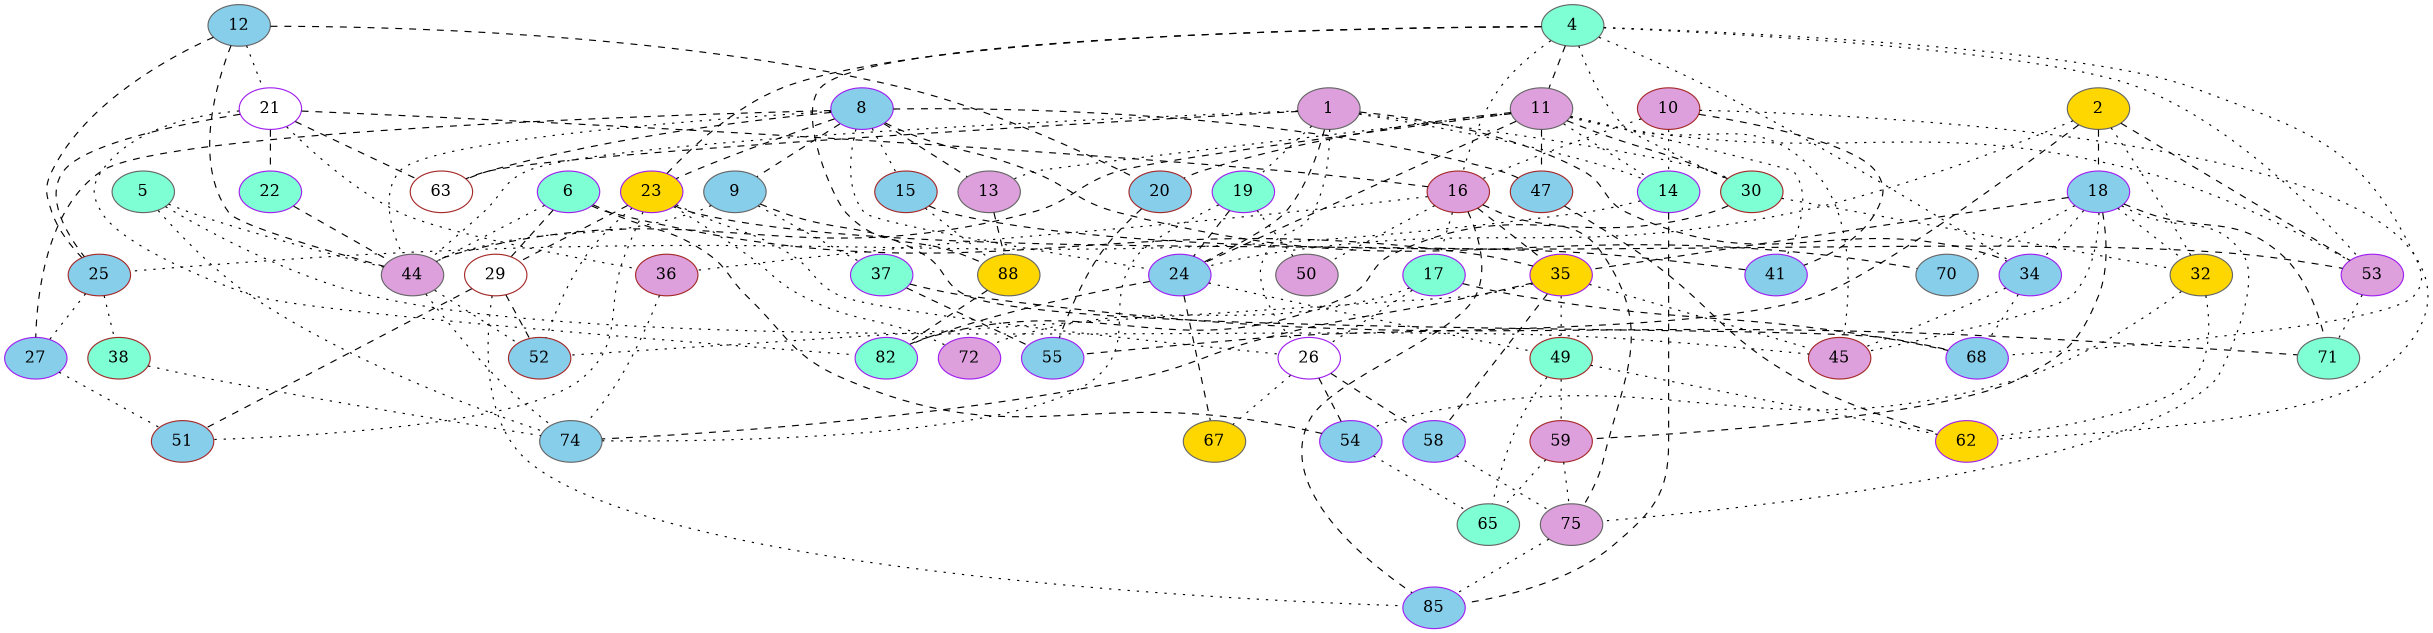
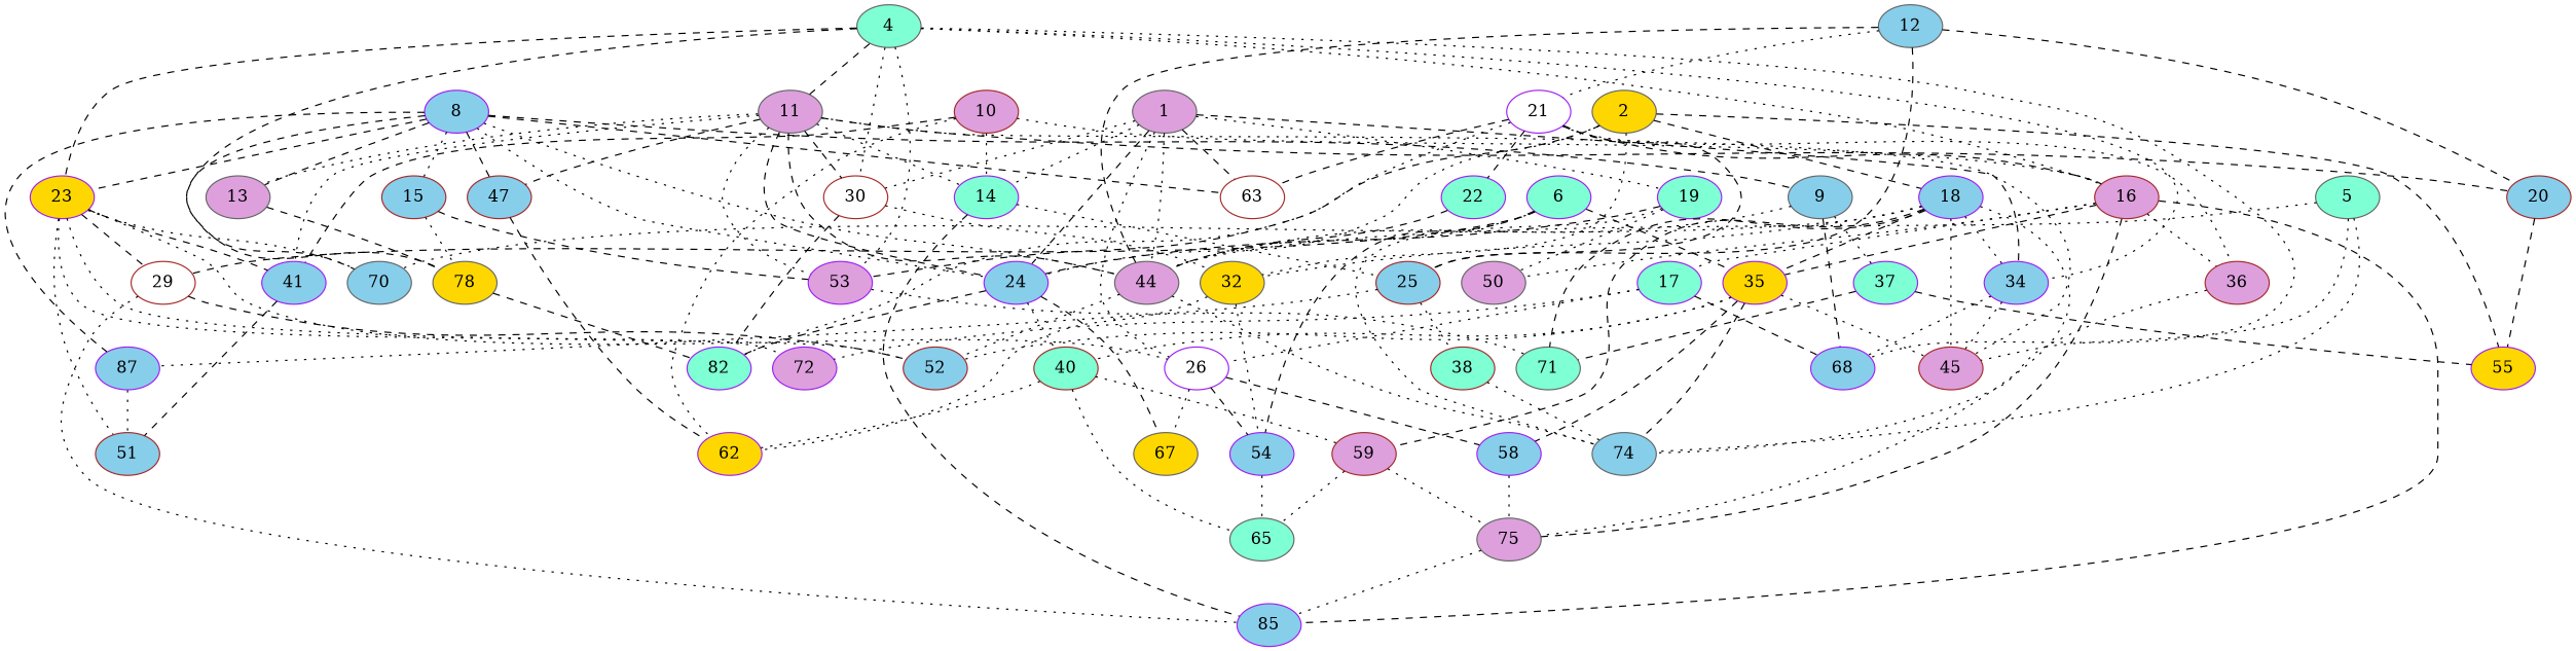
  graph {
    node [color=purple fillcolor=skyblue style=filled]
    edge [style=dotted]
    1 [color=gray40 fillcolor=plum super="+77+3"]
    14 [fillcolor=aquamarine super="+57"]
    19 [fillcolor=aquamarine]
    24 [super="+79"]
    26 [fillcolor=white]
-   30 [color=brown fillcolor=aquamarine super="+39"]
+   30 [color=brown fillcolor=white super="+39"]
    34
    44 [color=gray40 fillcolor=plum super="+49+83"]
    63 [color=brown fillcolor=white]
    25 [color=brown super="+43"]
    85
    74 [color=gray40]
    50 [color=gray40 fillcolor=plum]
    82 [fillcolor=aquamarine]
-   40 [color=brown fillcolor=aquamarine label=49]
+   40 [color=brown fillcolor=aquamarine]
    67 [color=gray40 fillcolor=gold]
    54
    58
    32 [color=gray40 fillcolor=gold]
    68
    45 [color=brown fillcolor=plum]
    52 [color=brown]
    2 [color=gray40 fillcolor=gold super="+76"]
    18 [super="+31"]
    53 [fillcolor=plum super="+61"]
-   55
+   55 [fillcolor=gold]
    35 [fillcolor=gold super="+80+66"]
    70 [color=gray40]
    75 [color=gray40 fillcolor=plum]
    59 [color=brown fillcolor=plum]
    71 [color=gray40 fillcolor=aquamarine]
    62 [fillcolor=gold]
    4 [color=gray40 fillcolor=aquamarine super="+7"]
    11 [color=gray40 fillcolor=plum super="+48"]
    16 [color=brown fillcolor=plum super="+69+84"]
    23 [fillcolor=gold super="+81+60"]
-   78 [color=gray40 fillcolor=gold label=88]
+   78 [color=gray40 fillcolor=gold]
    13 [color=gray40 fillcolor=plum]
    47 [color=brown]
    41
    20 [color=brown]
    17 [fillcolor=aquamarine]
    36 [color=brown fillcolor=plum super="+42"]
    29 [color=brown fillcolor=white]
    72 [fillcolor=plum]
    51 [color=brown]
    5 [color=gray40 fillcolor=aquamarine super="+46"]
    6 [fillcolor=aquamarine]
    65 [color=gray40 fillcolor=aquamarine]
    8 [super="+56+64"]
    9 [color=gray40]
    15 [color=brown]
-   27
+   27 [label=87]
    37 [fillcolor=aquamarine]
    10 [color=brown fillcolor=plum super="+73"]
    12 [color=gray40]
    21 [fillcolor=white]
    22 [fillcolor=aquamarine]
    38 [color=brown fillcolor=aquamarine]
    1 -- 14
    1 -- 19
    1 -- 24 [style=dashed]
    1 -- 26
    1 -- 30
    1 -- 34 [style=dashed]
    1 -- 44
    1 -- 63 [style=dashed]
    14 -- 25
    14 -- 85 [style=dashed]
    19 -- 24 [style=dashed]
    19 -- 74
    19 -- 50
    24 -- 82 [style=dashed]
    24 -- 40
    24 -- 67 [style=dashed]
    26 -- 67
    26 -- 54 [style=dashed]
    26 -- 58 [style=dashed]
    30 -- 82 [style=dashed]
    30 -- 32
    34 -- 68
    34 -- 45
    44 -- 74
    44 -- 52
    25 -- 27
    25 -- 38
    40 -- 59
    40 -- 62
    40 -- 65
    54 -- 65
    58 -- 75
    32 -- 54
    32 -- 62
    2 -- 24 [weight=2]
    2 -- 32
    2 -- 18 [style=dashed]
    2 -- 53 [style=dashed]
    2 -- 55 [style=dashed]
    18 -- 34
    18 -- 32
    18 -- 45
    18 -- 35 [style=dashed]
    18 -- 70
    18 -- 75
    18 -- 59 [style=dashed]
    18 -- 71 [style=dashed]
    53 -- 71
    35 -- 74 [style=dashed]
    35 -- 40
    35 -- 58 [style=dashed]
    35 -- 45
    35 -- 52
    75 -- 85
    59 -- 75
    59 -- 65
    4 -- 30
    4 -- 34
    4 -- 68
    4 -- 53
    4 -- 11 [style=dashed]
    4 -- 16
    4 -- 23 [style=dashed]
    4 -- 78 [style=dashed]
    11 -- 14
    11 -- 24 [style=dashed]
    11 -- 30 [style=dashed]
    11 -- 44 [style=dashed weight=2]
    11 -- 45
    11 -- 53
    11 -- 13
    11 -- 47 [style=dashed]
    11 -- 41
    11 -- 20 [style=dashed]
    16 -- 85 [style=dashed]
    16 -- 50
    16 -- 35 [style=dashed]
    16 -- 75 [style=dashed]
    16 -- 17
    16 -- 36
    23 -- 26
    23 -- 52
+   23 -- 70
    23 -- 41 [style=dashed]
    23 -- 29 [style=dashed]
    23 -- 72
    23 -- 51
    78 -- 82 [style=dashed]
    13 -- 78 [style=dashed]
    47 -- 62 [style=dashed]
-   29 -- 51 [style=dashed]
+   41 -- 51 [style=dashed]
    20 -- 55 [style=dashed]
    17 -- 26
    17 -- 68 [style=dashed]
    17 -- 72
    36 -- 74
    29 -- 85
    29 -- 52 [style=dashed]
    5 -- 44
    5 -- 74
    5 -- 45
    6 -- 44
    6 -- 54 [style=dashed]
    6 -- 35 [style=dashed]
    6 -- 29 [style=dashed]
    8 -- 24
    8 -- 44
    8 -- 63 [style=dashed]
    8 -- 70 [style=dashed]
    8 -- 23 [style=dashed]
    8 -- 13 [style=dashed]
    8 -- 47 [style=dashed]
    8 -- 9 [style=dashed]
    8 -- 15
    8 -- 27 [style=dashed]
    9 -- 44
    9 -- 68 [style=dashed]
    9 -- 37
    15 -- 53 [style=dashed]
    15 -- 78
    27 -- 51
    37 -- 55 [style=dashed]
    37 -- 71 [style=dashed]
    10 -- 14
    10 -- 62
    10 -- 16 [weight=2]
    10 -- 41 [style=dashed]
    12 -- 44 [style=dashed]
    12 -- 25 [style=dashed]
    12 -- 20 [style=dashed]
    12 -- 21
    21 -- 63 [style=dashed]
    21 -- 25 [style=dashed]
    21 -- 82
    21 -- 16 [style=dashed]
    21 -- 36
    21 -- 22 [style=dashed]
    22 -- 44 [style=dashed]
    38 -- 74
  }
